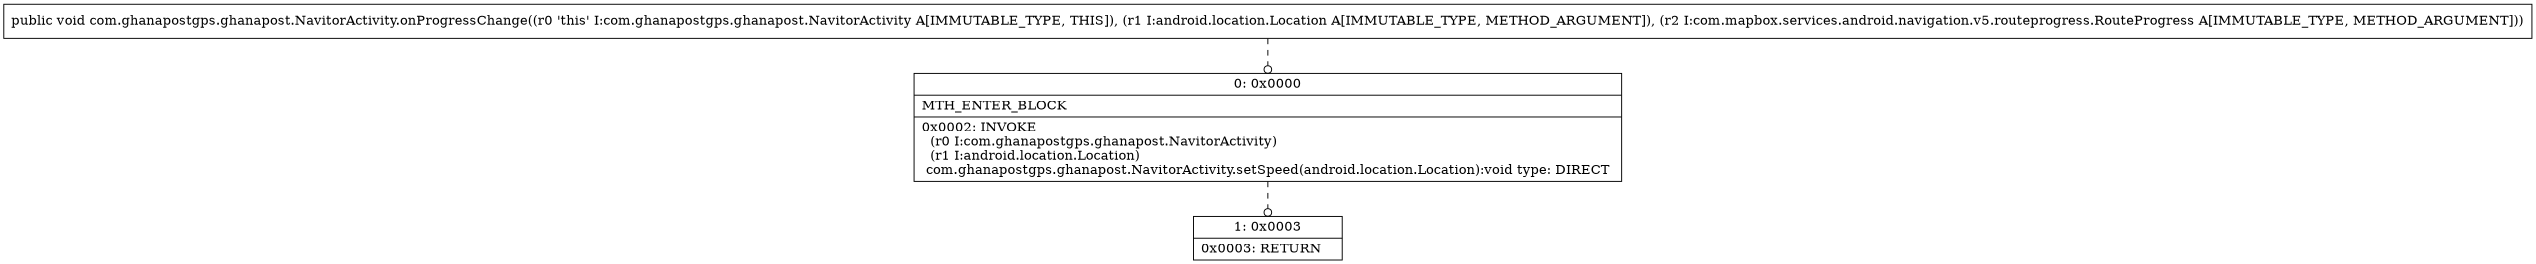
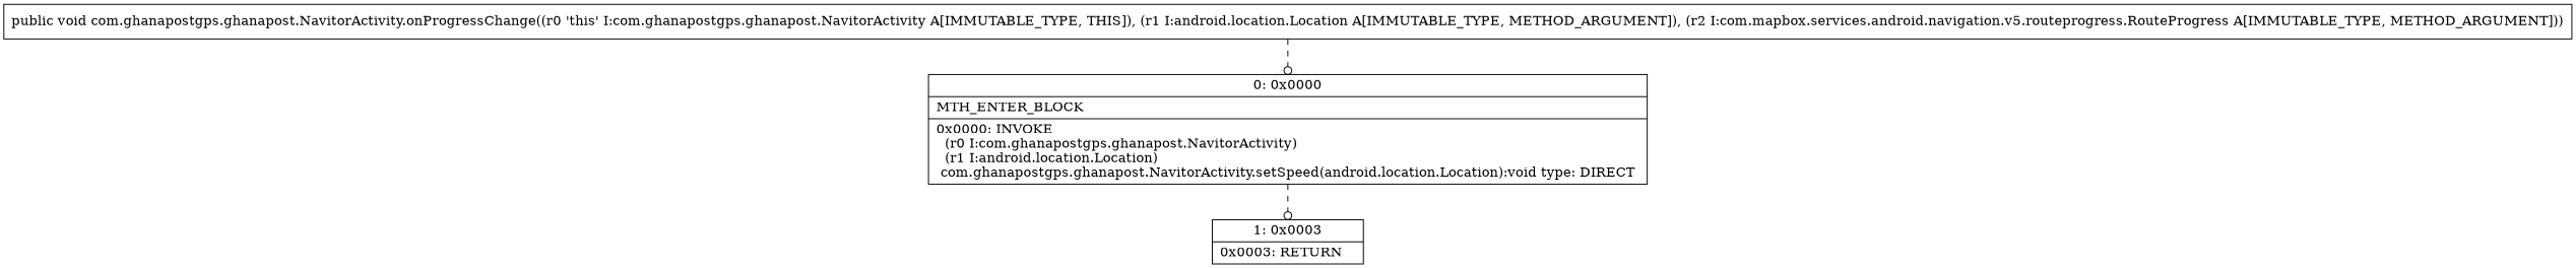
  digraph {
    node [shape=record]
    edge [style=dashed arrowhead=odot]
-   n1 [label="{0\:\ 0x0000|MTH_ENTER_BLOCK\l|0x0002: INVOKE  \l  (r0 I:com.ghanapostgps.ghanapost.NavitorActivity)\l  (r1 I:android.location.Location)\l com.ghanapostgps.ghanapost.NavitorActivity.setSpeed(android.location.Location):void type: DIRECT \l}"]
+   n1 [label="{0\:\ 0x0000|MTH_ENTER_BLOCK\l|0x0000: INVOKE  \l  (r0 I:com.ghanapostgps.ghanapost.NavitorActivity)\l  (r1 I:android.location.Location)\l com.ghanapostgps.ghanapost.NavitorActivity.setSpeed(android.location.Location):void type: DIRECT \l}"]
    n2 [label="{1\:\ 0x0003|0x0003: RETURN   \l}"]
    n3 [label="{public void com.ghanapostgps.ghanapost.NavitorActivity.onProgressChange((r0 'this' I:com.ghanapostgps.ghanapost.NavitorActivity A[IMMUTABLE_TYPE, THIS]), (r1 I:android.location.Location A[IMMUTABLE_TYPE, METHOD_ARGUMENT]), (r2 I:com.mapbox.services.android.navigation.v5.routeprogress.RouteProgress A[IMMUTABLE_TYPE, METHOD_ARGUMENT])) }"]
    n1 -> n2
    n3 -> n1
  }
